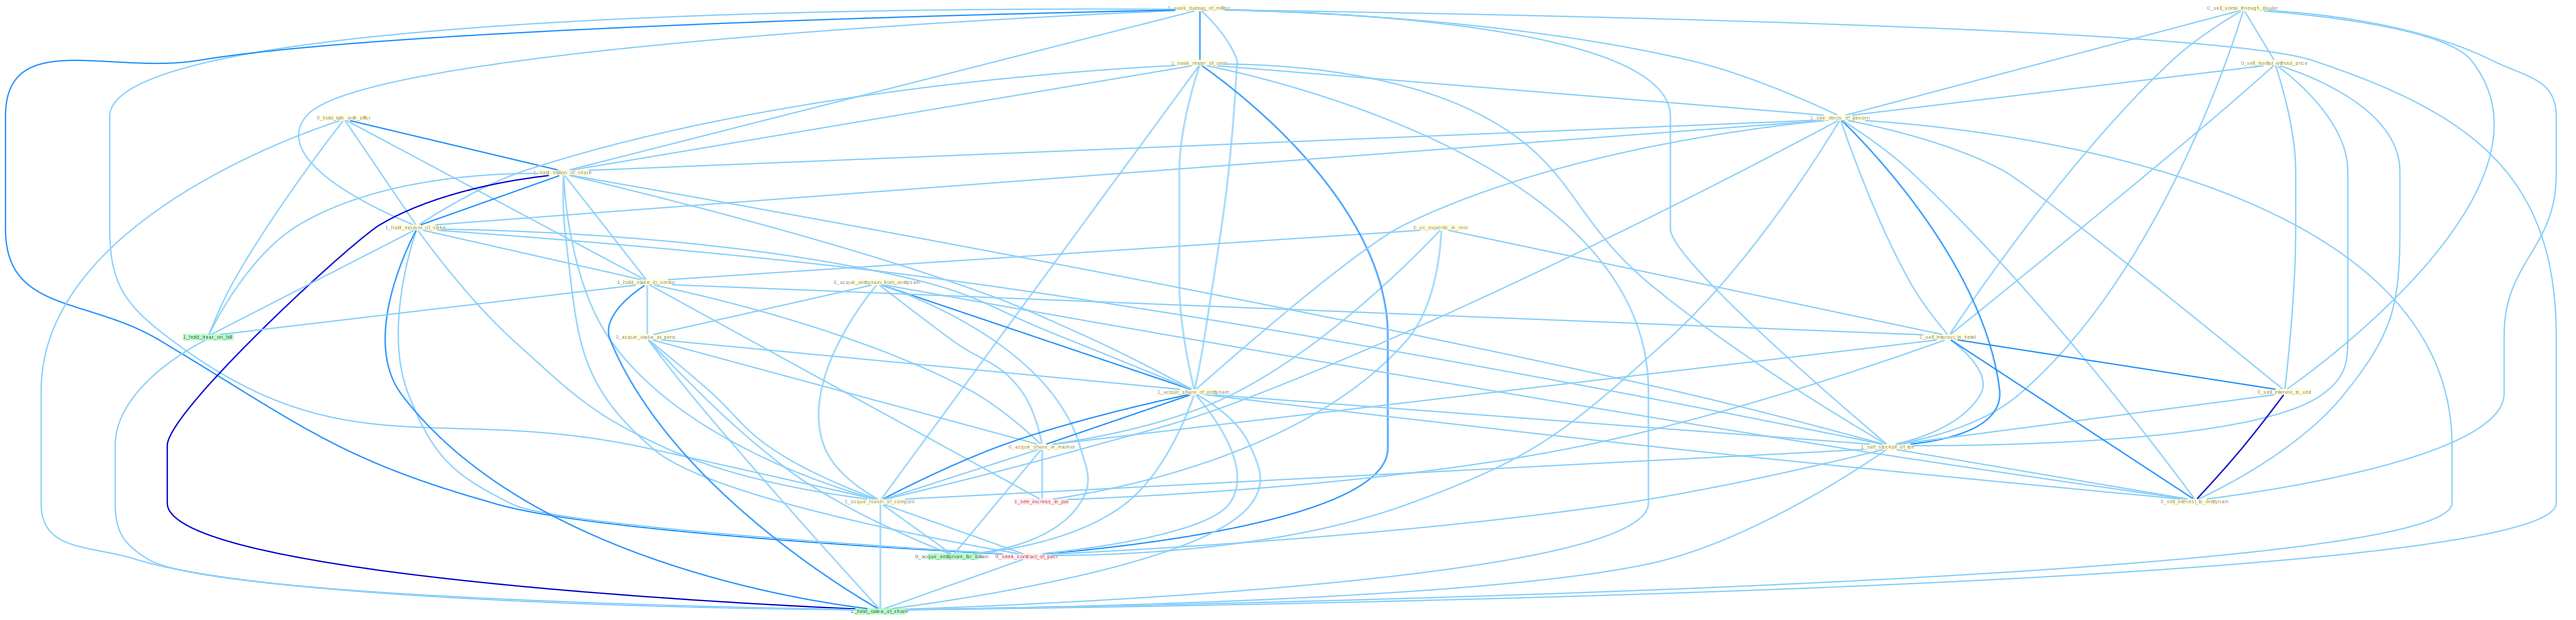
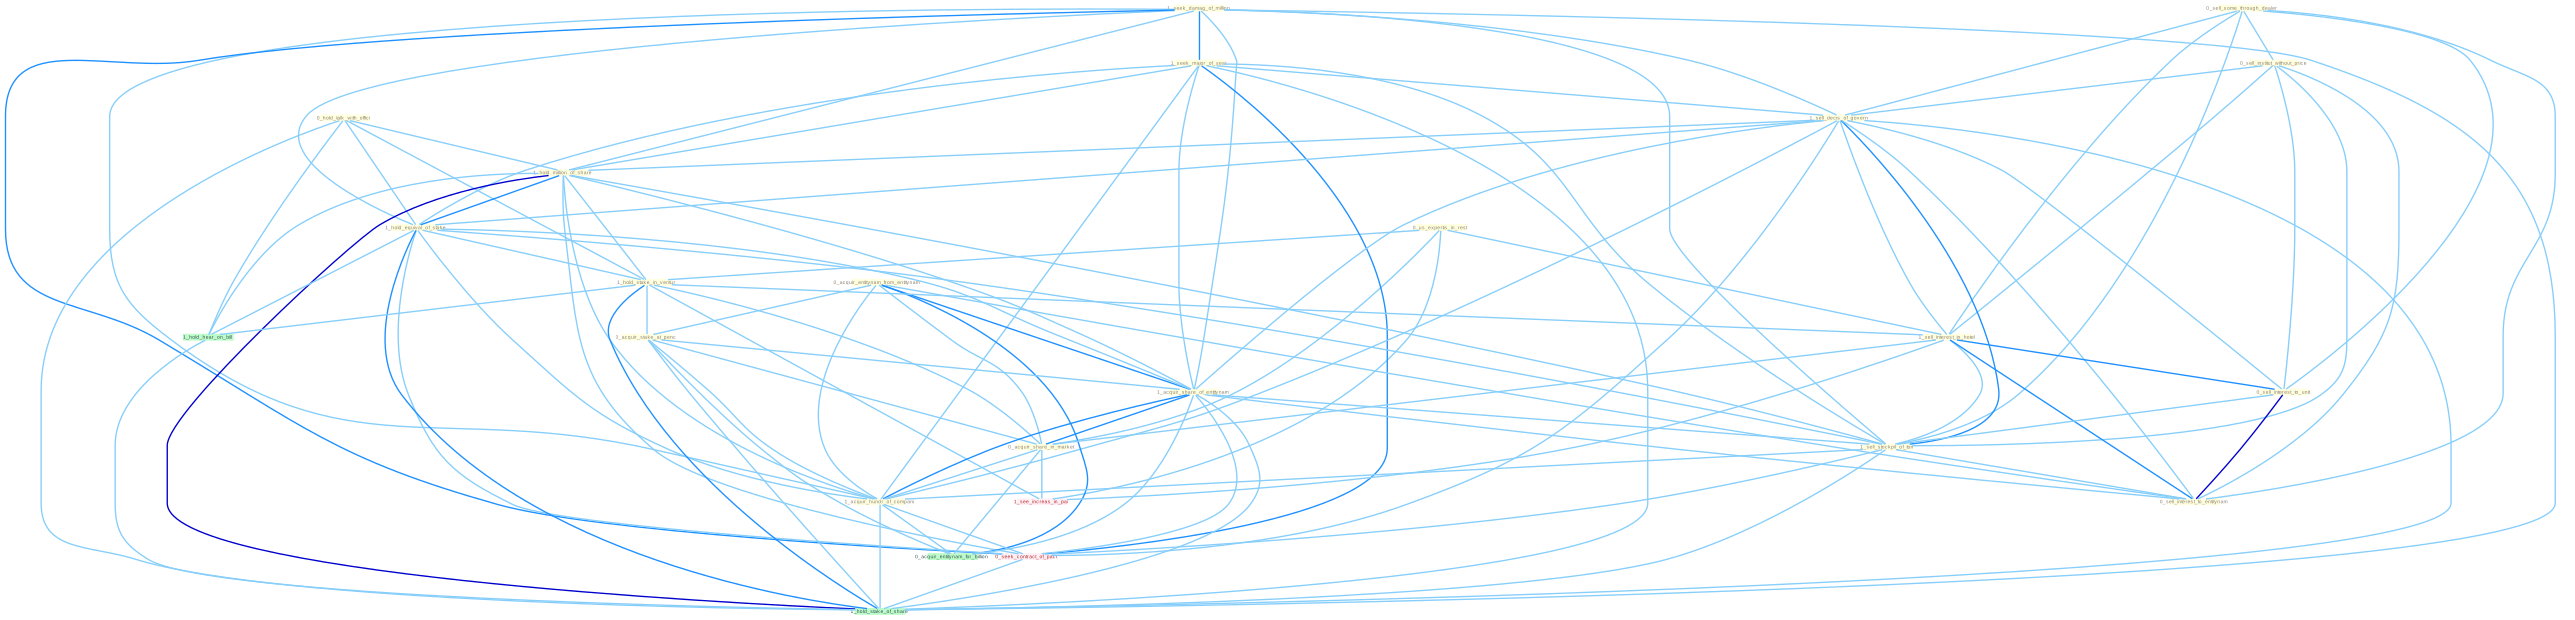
  graph {
    fontname="Liberation Sans"
    node [color="#ffffe0" fixedsize=true fontcolor="#8b7d6b" fontname="Liberation Sans" fontsize=4 shape=polygon style=filled]
    edge [color="#87cefa" fontname="Liberation Sans" w=1]
    "1_seek_damag_of_million " [height=.06 width=.5]
    "0_hold_talk_with_offici " [height=.06 width=.5]
    "0_us_expertis_in_rest " [height=.06 width=.5]
    "0_sell_some_through_dealer " [height=.06 width=.5]
    "1_seek_major_of_seat " [height=.06 width=.5]
    "0_sell_institut_without_price " [height=.06 width=.5]
-   "1_sell_decis_of_govern " [height=.06 width=.5 label="1_see_decis_of_govern"]
+   "1_sell_decis_of_govern " [height=.06 width=.5]
    "1_hold_million_of_share " [height=.06 width=.5]
    "0_acquir_entitynam_from_entitynam " [height=.06 width=.5]
    "1_hold_equival_of_stake " [height=.06 width=.5]
    "1_hold_stake_in_ventur " [height=.06 width=.5]
    "0_acquir_stake_at_penc " [height=.06 width=.5]
    "1_sell_interest_in_hotel " [height=.06 width=.5]
    "0_sell_interest_to_unit " [height=.06 width=.5]
    "1_acquir_share_of_entitynam " [height=.06 width=.5]
    "0_acquir_share_in_market " [height=.06 width=.5]
    "1_sell_stockpil_of_ton " [height=.06 width=.5]
    "1_acquir_hundr_of_compani " [height=.06 width=.5]
    "0_sell_interest_to_entitynam " [height=.06 width=.5]
    "0_seek_contract_of_pact " [color="#fff0f5" fontcolor="#b22222" height=.06 width=.5]
    "1_see_increas_in_pai " [color="#fff0f5" fontcolor="#b22222" height=.06 width=.5]
    "1_hold_stake_of_share " [color="#BDFCC9" fontcolor="#2f4f4f" height=.06 width=.5]
    "1_hold_hear_on_bill " [color="#BDFCC9" fontcolor="#2f4f4f" height=.06 width=.5]
    "0_acquir_entitynam_for_billion " [color="#BDFCC9" fontcolor="#2f4f4f" height=.06 width=.5]
    subgraph sub_1 {
      "1_seek_damag_of_million "
      "0_hold_talk_with_offici "
      "0_us_expertis_in_rest "
      "0_sell_some_through_dealer "
      "1_seek_major_of_seat "
      "0_sell_institut_without_price "
      "1_sell_decis_of_govern "
      "1_hold_million_of_share "
      "0_acquir_entitynam_from_entitynam "
      "1_hold_equival_of_stake "
      "1_hold_stake_in_ventur "
      "0_acquir_stake_at_penc "
      "1_sell_interest_in_hotel "
      "0_sell_interest_to_unit "
      "1_acquir_share_of_entitynam "
      "0_acquir_share_in_market "
      "1_sell_stockpil_of_ton "
      "1_acquir_hundr_of_compani "
      "0_sell_interest_to_entitynam "
    }
    subgraph sub_2 {
      "0_seek_contract_of_pact "
      "1_see_increas_in_pai "
    }
    "1_seek_damag_of_million " -- "1_seek_major_of_seat " [color="#1e90ff" w=2]
    "1_seek_damag_of_million " -- "1_sell_decis_of_govern "
    "1_seek_damag_of_million " -- "1_hold_million_of_share "
    "1_seek_damag_of_million " -- "1_hold_equival_of_stake "
    "1_seek_damag_of_million " -- "1_acquir_share_of_entitynam "
    "1_seek_damag_of_million " -- "1_sell_stockpil_of_ton "
    "1_seek_damag_of_million " -- "1_acquir_hundr_of_compani "
    "1_seek_damag_of_million " -- "0_seek_contract_of_pact " [color="#1e90ff" w=2]
    "1_seek_damag_of_million " -- "1_hold_stake_of_share "
-   "0_hold_talk_with_offici " -- "1_hold_million_of_share " [color="#1e90ff"]
+   "0_hold_talk_with_offici " -- "1_hold_million_of_share "
    "0_hold_talk_with_offici " -- "1_hold_equival_of_stake "
    "0_hold_talk_with_offici " -- "1_hold_stake_in_ventur "
    "0_hold_talk_with_offici " -- "1_hold_stake_of_share "
    "0_hold_talk_with_offici " -- "1_hold_hear_on_bill "
    "0_us_expertis_in_rest " -- "1_hold_stake_in_ventur "
    "0_us_expertis_in_rest " -- "1_sell_interest_in_hotel "
    "0_us_expertis_in_rest " -- "0_acquir_share_in_market "
    "0_us_expertis_in_rest " -- "1_see_increas_in_pai "
    "0_sell_some_through_dealer " -- "0_sell_institut_without_price "
    "0_sell_some_through_dealer " -- "1_sell_decis_of_govern "
    "0_sell_some_through_dealer " -- "1_sell_interest_in_hotel "
    "0_sell_some_through_dealer " -- "0_sell_interest_to_unit "
    "0_sell_some_through_dealer " -- "1_sell_stockpil_of_ton "
    "0_sell_some_through_dealer " -- "0_sell_interest_to_entitynam "
    "1_seek_major_of_seat " -- "1_sell_decis_of_govern "
    "1_seek_major_of_seat " -- "1_hold_million_of_share "
    "1_seek_major_of_seat " -- "1_hold_equival_of_stake "
    "1_seek_major_of_seat " -- "1_acquir_share_of_entitynam "
    "1_seek_major_of_seat " -- "1_sell_stockpil_of_ton "
    "1_seek_major_of_seat " -- "1_acquir_hundr_of_compani "
    "1_seek_major_of_seat " -- "0_seek_contract_of_pact " [color="#1e90ff" w=2]
    "1_seek_major_of_seat " -- "1_hold_stake_of_share "
    "0_sell_institut_without_price " -- "1_sell_decis_of_govern "
    "0_sell_institut_without_price " -- "1_sell_interest_in_hotel "
    "0_sell_institut_without_price " -- "0_sell_interest_to_unit "
    "0_sell_institut_without_price " -- "1_sell_stockpil_of_ton "
    "0_sell_institut_without_price " -- "0_sell_interest_to_entitynam "
    "1_sell_decis_of_govern " -- "1_hold_million_of_share "
    "1_sell_decis_of_govern " -- "1_hold_equival_of_stake "
    "1_sell_decis_of_govern " -- "1_sell_interest_in_hotel "
    "1_sell_decis_of_govern " -- "0_sell_interest_to_unit "
    "1_sell_decis_of_govern " -- "1_acquir_share_of_entitynam "
    "1_sell_decis_of_govern " -- "1_sell_stockpil_of_ton " [color="#1e90ff" w=2]
    "1_sell_decis_of_govern " -- "1_acquir_hundr_of_compani "
    "1_sell_decis_of_govern " -- "0_sell_interest_to_entitynam "
    "1_sell_decis_of_govern " -- "0_seek_contract_of_pact "
    "1_sell_decis_of_govern " -- "1_hold_stake_of_share "
    "1_hold_million_of_share " -- "1_hold_equival_of_stake " [color="#1e90ff" w=2]
    "1_hold_million_of_share " -- "1_hold_stake_in_ventur "
    "1_hold_million_of_share " -- "1_acquir_share_of_entitynam "
    "1_hold_million_of_share " -- "1_sell_stockpil_of_ton "
    "1_hold_million_of_share " -- "1_acquir_hundr_of_compani "
    "1_hold_million_of_share " -- "0_seek_contract_of_pact "
    "1_hold_million_of_share " -- "1_hold_stake_of_share " [color="#0000cd" w=3]
    "1_hold_million_of_share " -- "1_hold_hear_on_bill "
    "0_acquir_entitynam_from_entitynam " -- "0_acquir_stake_at_penc "
    "0_acquir_entitynam_from_entitynam " -- "1_acquir_share_of_entitynam " [color="#1e90ff" w=2]
    "0_acquir_entitynam_from_entitynam " -- "0_acquir_share_in_market "
    "0_acquir_entitynam_from_entitynam " -- "1_acquir_hundr_of_compani "
    "0_acquir_entitynam_from_entitynam " -- "0_sell_interest_to_entitynam "
-   "0_acquir_entitynam_from_entitynam " -- "0_acquir_entitynam_for_billion " [w=2]
+   "0_acquir_entitynam_from_entitynam " -- "0_acquir_entitynam_for_billion " [color="#1e90ff" w=2]
    "1_hold_equival_of_stake " -- "1_hold_stake_in_ventur "
    "1_hold_equival_of_stake " -- "1_acquir_share_of_entitynam "
    "1_hold_equival_of_stake " -- "1_sell_stockpil_of_ton "
    "1_hold_equival_of_stake " -- "1_acquir_hundr_of_compani "
    "1_hold_equival_of_stake " -- "0_seek_contract_of_pact "
    "1_hold_equival_of_stake " -- "1_hold_stake_of_share " [color="#1e90ff" w=2]
    "1_hold_equival_of_stake " -- "1_hold_hear_on_bill "
    "1_hold_stake_in_ventur " -- "0_acquir_stake_at_penc "
    "1_hold_stake_in_ventur " -- "1_sell_interest_in_hotel "
    "1_hold_stake_in_ventur " -- "0_acquir_share_in_market "
    "1_hold_stake_in_ventur " -- "1_see_increas_in_pai "
    "1_hold_stake_in_ventur " -- "1_hold_stake_of_share " [color="#1e90ff" w=2]
    "1_hold_stake_in_ventur " -- "1_hold_hear_on_bill "
    "0_acquir_stake_at_penc " -- "1_acquir_share_of_entitynam "
    "0_acquir_stake_at_penc " -- "0_acquir_share_in_market "
    "0_acquir_stake_at_penc " -- "1_acquir_hundr_of_compani "
    "0_acquir_stake_at_penc " -- "1_hold_stake_of_share "
    "0_acquir_stake_at_penc " -- "0_acquir_entitynam_for_billion "
    "1_sell_interest_in_hotel " -- "0_sell_interest_to_unit " [color="#1e90ff" w=2]
    "1_sell_interest_in_hotel " -- "0_acquir_share_in_market "
    "1_sell_interest_in_hotel " -- "1_sell_stockpil_of_ton "
    "1_sell_interest_in_hotel " -- "0_sell_interest_to_entitynam " [color="#1e90ff" w=2]
    "1_sell_interest_in_hotel " -- "1_see_increas_in_pai "
    "0_sell_interest_to_unit " -- "1_sell_stockpil_of_ton "
    "0_sell_interest_to_unit " -- "0_sell_interest_to_entitynam " [color="#0000cd" w=3]
    "1_acquir_share_of_entitynam " -- "0_acquir_share_in_market " [color="#1e90ff" w=2]
    "1_acquir_share_of_entitynam " -- "1_sell_stockpil_of_ton "
    "1_acquir_share_of_entitynam " -- "1_acquir_hundr_of_compani " [color="#1e90ff" w=2]
    "1_acquir_share_of_entitynam " -- "0_sell_interest_to_entitynam "
    "1_acquir_share_of_entitynam " -- "0_seek_contract_of_pact "
    "1_acquir_share_of_entitynam " -- "1_hold_stake_of_share "
    "1_acquir_share_of_entitynam " -- "0_acquir_entitynam_for_billion "
    "0_acquir_share_in_market " -- "1_acquir_hundr_of_compani "
    "0_acquir_share_in_market " -- "1_see_increas_in_pai "
    "0_acquir_share_in_market " -- "0_acquir_entitynam_for_billion "
    "1_sell_stockpil_of_ton " -- "1_acquir_hundr_of_compani "
    "1_sell_stockpil_of_ton " -- "0_sell_interest_to_entitynam "
    "1_sell_stockpil_of_ton " -- "0_seek_contract_of_pact "
    "1_sell_stockpil_of_ton " -- "1_hold_stake_of_share "
    "1_acquir_hundr_of_compani " -- "0_seek_contract_of_pact "
    "1_acquir_hundr_of_compani " -- "1_hold_stake_of_share "
    "1_acquir_hundr_of_compani " -- "0_acquir_entitynam_for_billion "
    "0_seek_contract_of_pact " -- "1_hold_stake_of_share "
    "1_hold_hear_on_bill " -- "1_hold_stake_of_share "
  }
